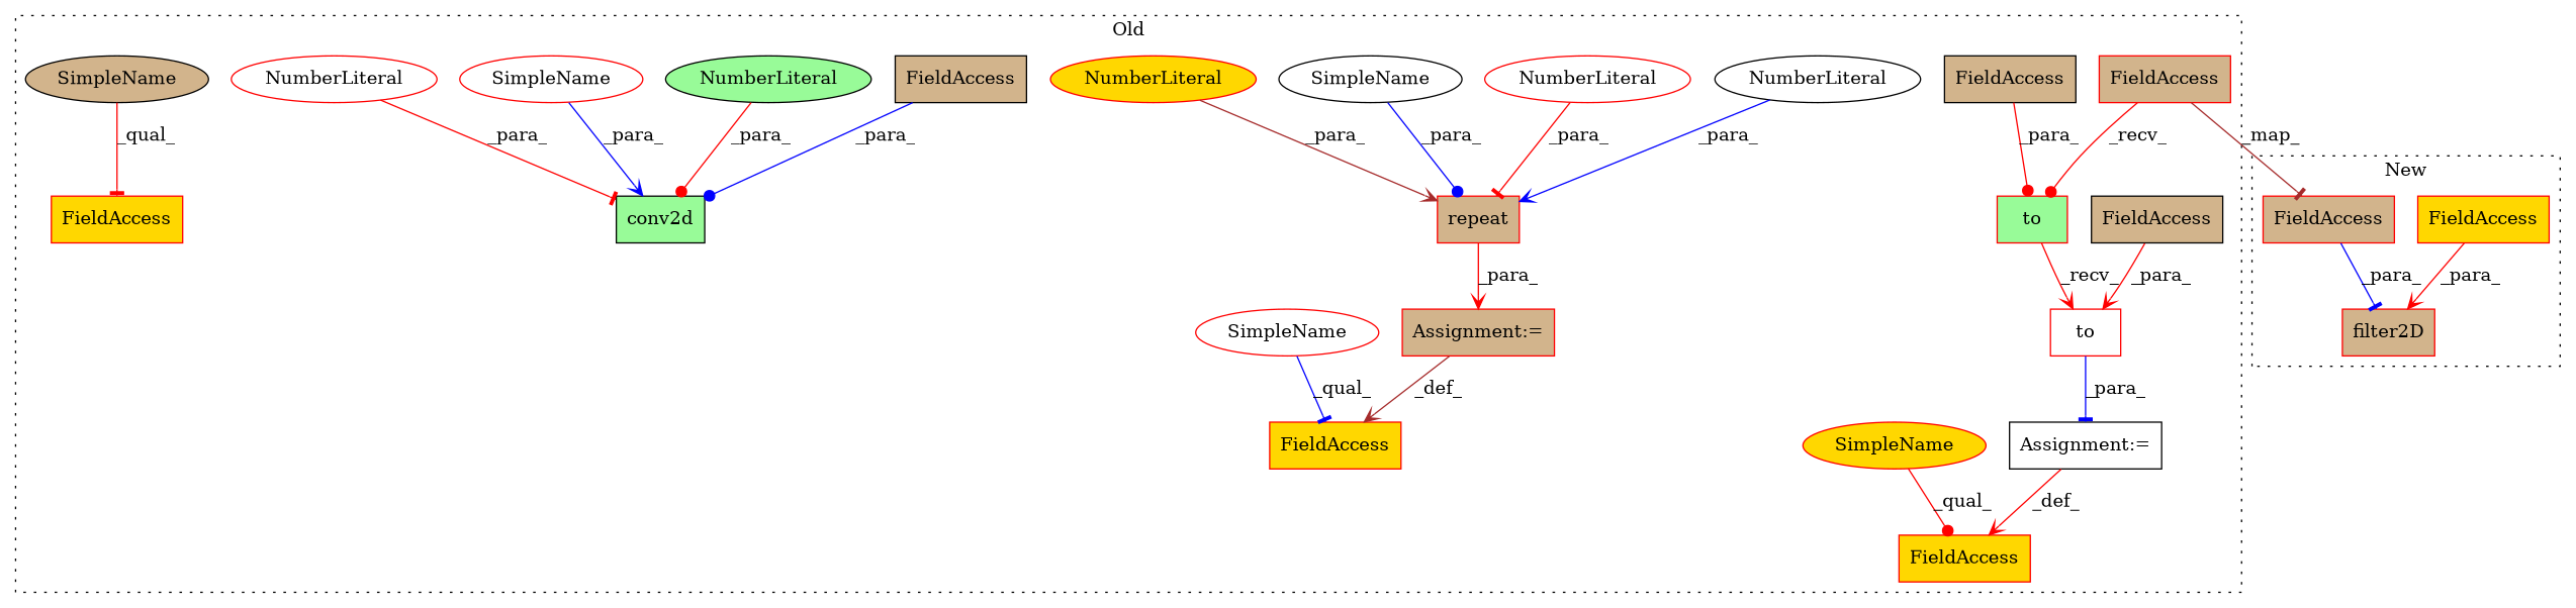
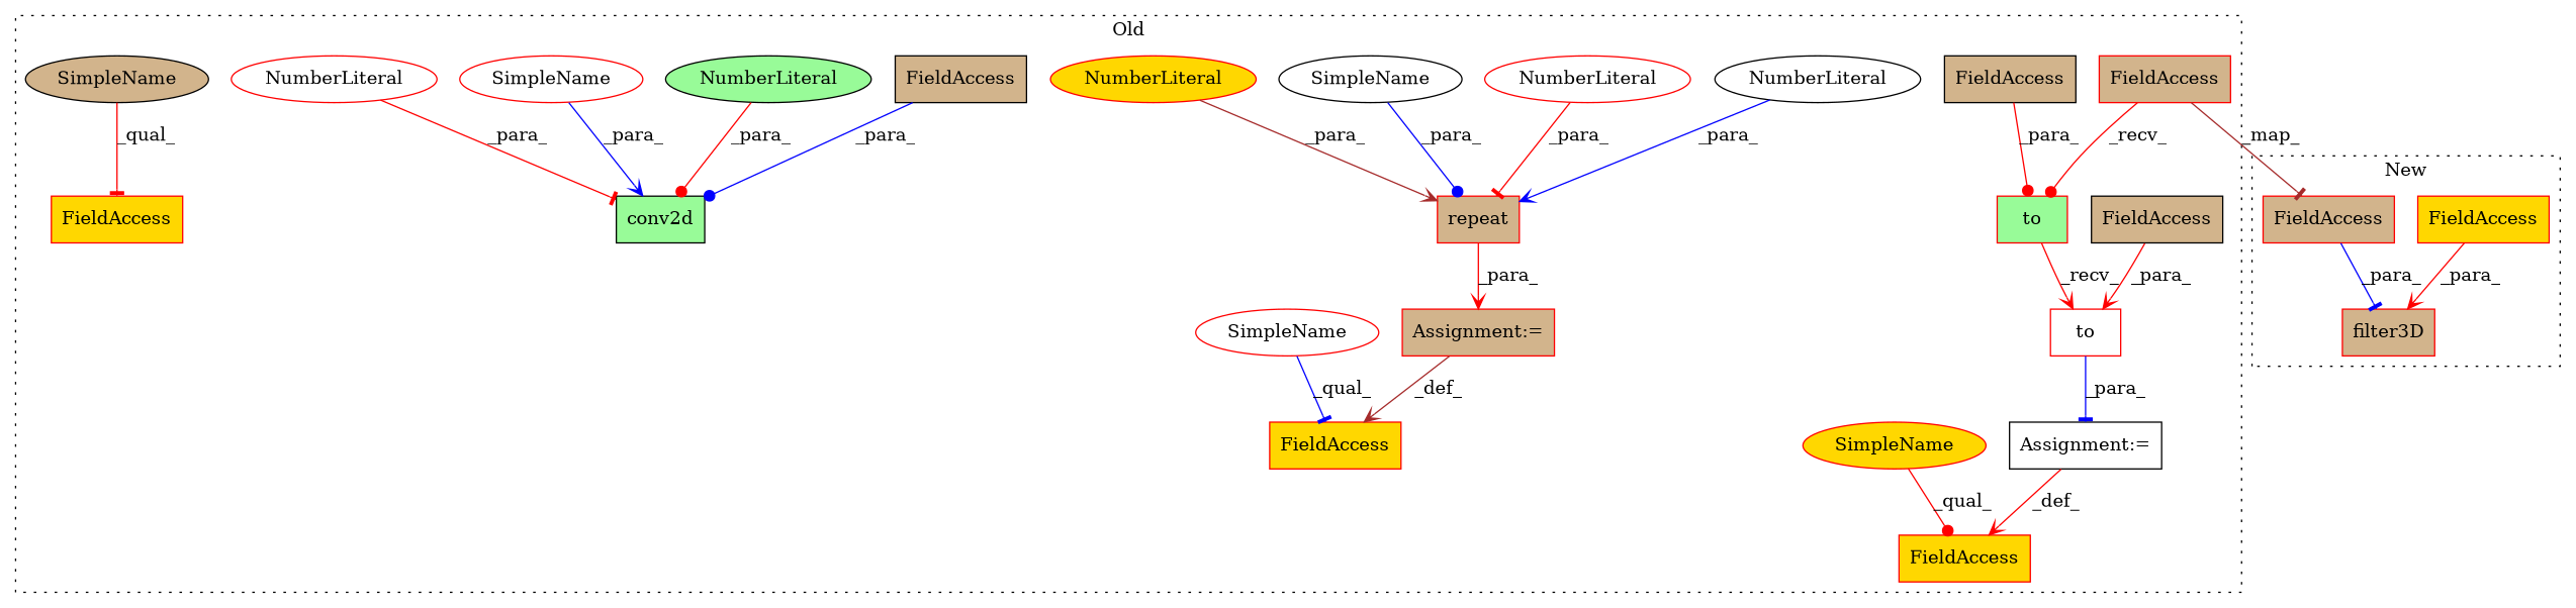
  digraph {
    node [a=22 l=1 s=2101 shape=box style=filled fillcolor=tan color=red]
    edge [color=red arrowhead=vee]
    n1 [a=32 l="3,1" label=to s="2126,2141" fillcolor=palegreen]
    n2 [l=12 label=FieldAccess fillcolor=gold]
    n3 [l=12 label=FieldAccess s=2129 color=black]
    n4 [l=11 label=FieldAccess s=2114]
    n5 [l=12 label=FieldAccess s=2164 fillcolor=gold]
    n6 [a=32 l="7,1" label=repeat s="2188,2202"]
    n7 [a=32 l="7,1" label=conv2d s="2358,2382" fillcolor=palegreen color=black]
    n8 [a=34 label=NumberLiteral s=2379 shape=ellipse fillcolor=white]
    n9 [a=34 label=NumberLiteral s=2201 shape=ellipse fillcolor=gold]
    n10 [a=34 label=NumberLiteral s=2199 shape=ellipse fillcolor=white color=black]
    n11 [a=34 label=NumberLiteral s=2197 shape=ellipse fillcolor=white]
    n12 [l=4 label=FieldAccess s=2365 color=black]
    n13 [a=32 l="3,1" label=to s="2143,2157" fillcolor=white]
    n14 [l=11 label=FieldAccess s=2146 color=black]
    n15 [a=7 label="Assignment:=" s=2113 fillcolor=white color=black]
    n16 [a=7 label="Assignment:=" s=2176]
    n17 [a=34 label=NumberLiteral s=2377 shape=ellipse fillcolor=palegreen color=black]
    n18 [l=8 label=FieldAccess s=2338 fillcolor=gold]
    n19 [a=42 l=5 label=SimpleName s=2164 shape=ellipse fillcolor=white]
    n20 [a=42 l=5 label=SimpleName s=2338 shape=ellipse color=black]
    n21 [a=42 l=5 label=SimpleName shape=ellipse fillcolor=gold]
    n22 [a=42 label=SimpleName s=2195 shape=ellipse fillcolor=white color=black]
    n23 [a=42 label=SimpleName s=2381 shape=ellipse fillcolor=white]
-   n24 [a=32 l="9,1" label=filter2D s="2172,2214"]
+   n24 [a=32 l="9,1" label=filter3D s="2172,2214"]
    n25 [l=4 label=FieldAccess s=2181 fillcolor=gold]
    n26 [l=11 label=FieldAccess s=2186]
    subgraph cluster_1 {
      label=Old
      style=dotted
      n1
      n2
      n3
      n4
      n5
      n6
      n7
      n8
      n9
      n10
      n11
      n12
      n13
      n14
      n15
      n16
      n17
      n18
      n19
      n20
      n21
      n22
      n23
    }
    subgraph cluster_2 {
      label=New
      style=dotted
      n24
      n25
      n26
    }
    n1 -> n13 [label=_recv_]
    n3 -> n1 [label=_para_ arrowhead=dot]
    n4 -> n1 [label=_recv_ arrowhead=dot]
    n4 -> n26 [label=_map_ color=brown arrowhead=tee]
    n6 -> n16 [label=_para_]
    n8 -> n7 [label=_para_ arrowhead=tee]
    n9 -> n6 [label=_para_ color=brown]
    n10 -> n6 [label=_para_ color=blue]
    n11 -> n6 [label=_para_ arrowhead=tee]
    n12 -> n7 [label=_para_ color=blue arrowhead=dot]
    n13 -> n15 [label=_para_ color=blue arrowhead=tee]
    n14 -> n13 [label=_para_]
    n15 -> n2 [label=_def_]
    n16 -> n5 [label=_def_ color=brown]
    n17 -> n7 [label=_para_ arrowhead=dot]
    n19 -> n5 [label=_qual_ color=blue arrowhead=tee]
    n20 -> n18 [label=_qual_ arrowhead=tee]
    n21 -> n2 [label=_qual_ arrowhead=dot]
    n22 -> n6 [label=_para_ color=blue arrowhead=dot]
    n23 -> n7 [label=_para_ color=blue]
    n25 -> n24 [label=_para_]
    n26 -> n24 [label=_para_ color=blue arrowhead=tee]
  }
